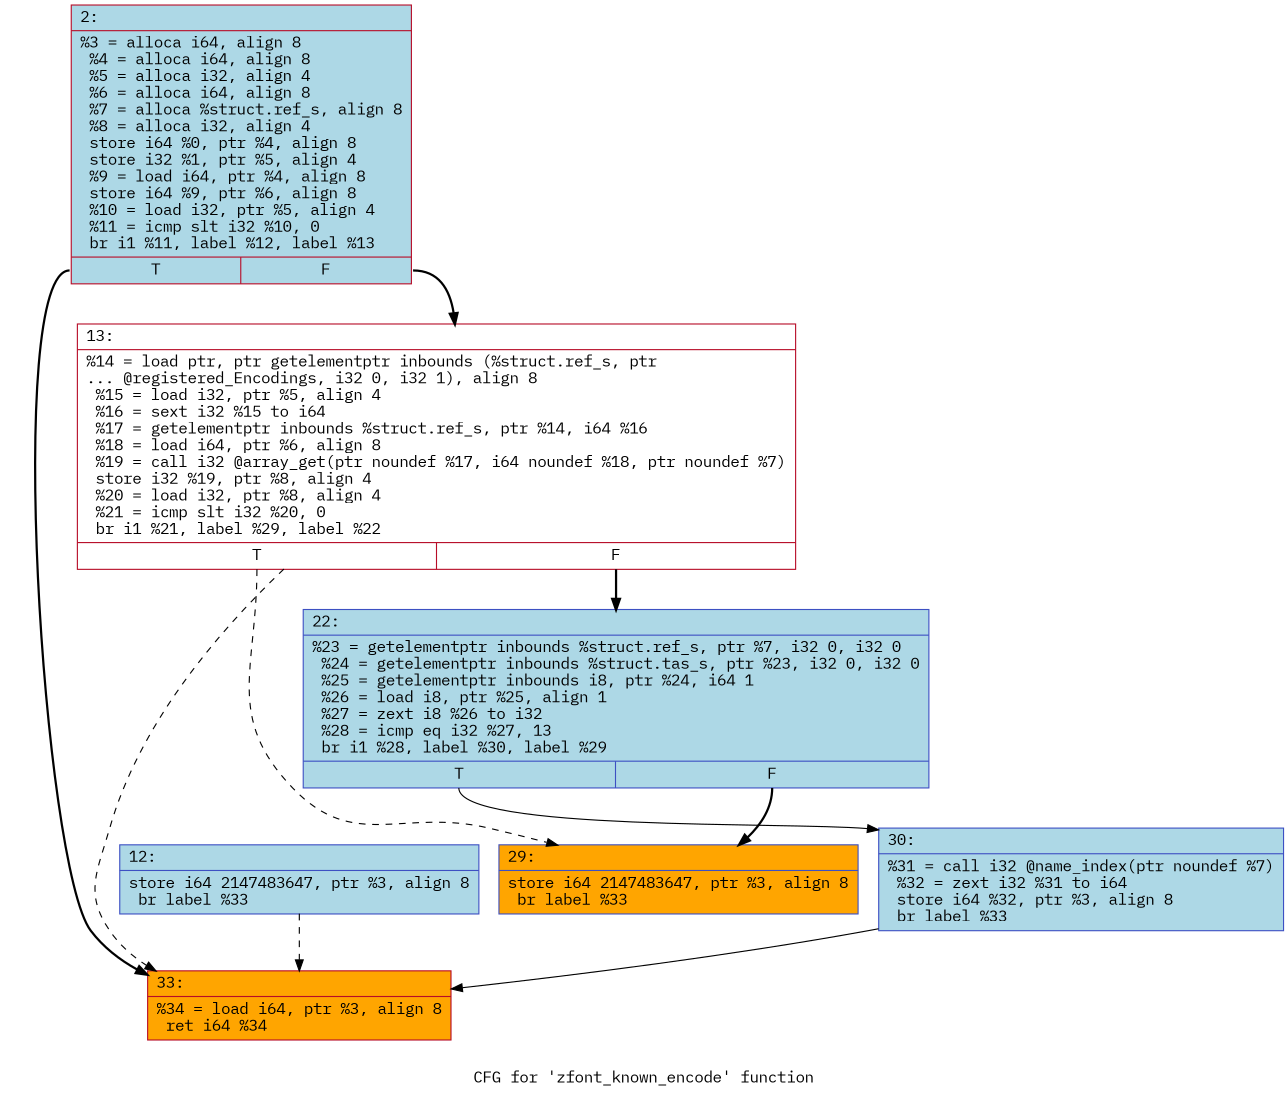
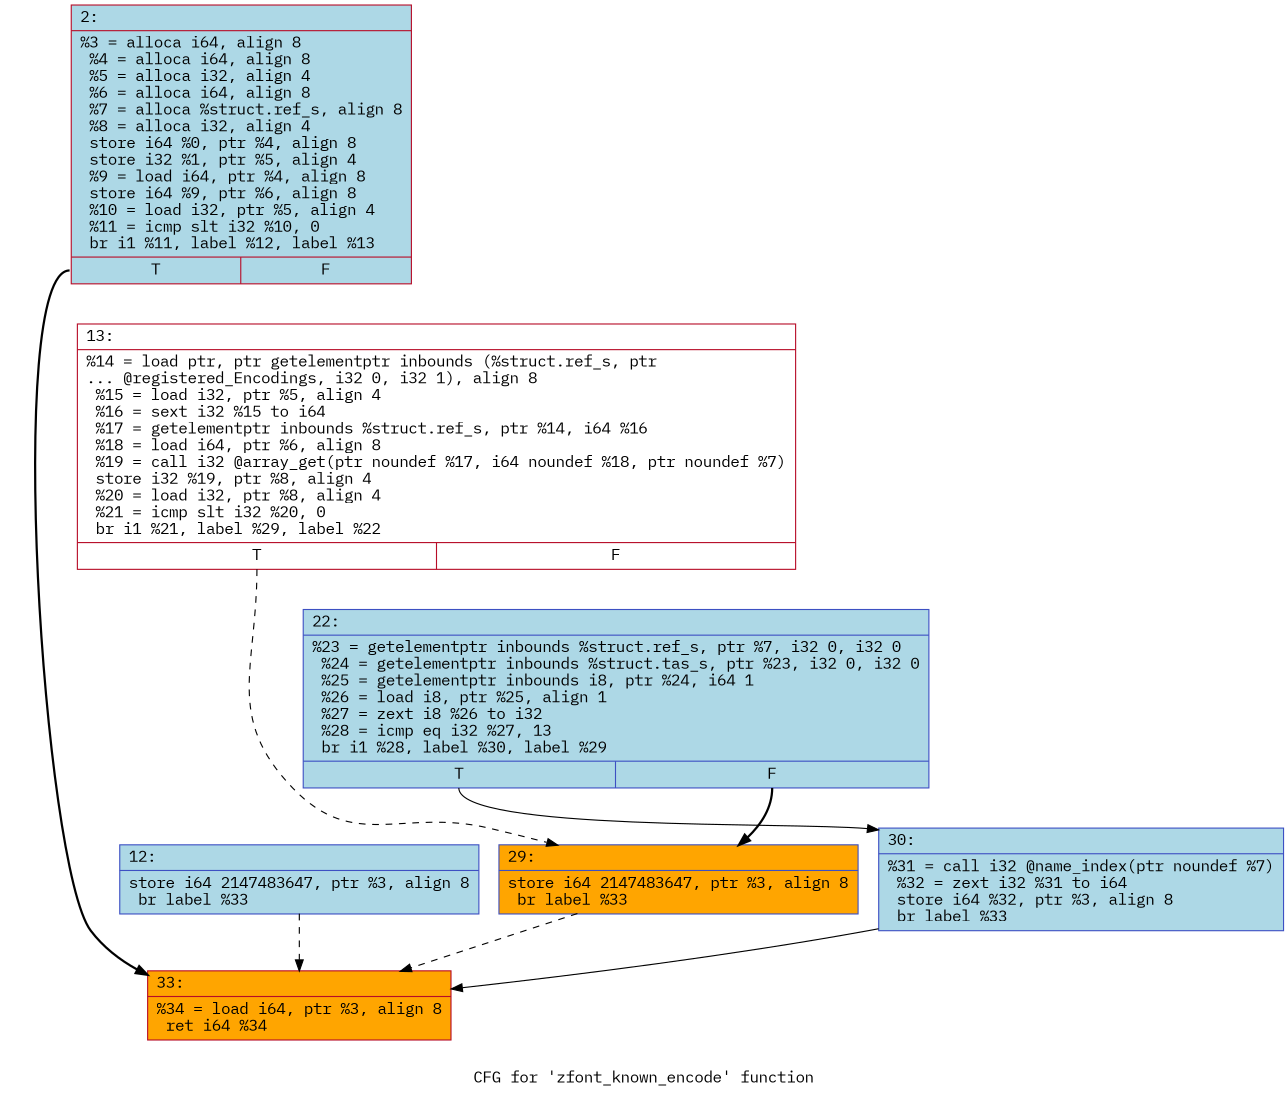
  digraph {
    fontname="IBM Plex Mono"
    label="CFG for 'zfont_known_encode' function"
    node [color="#3d50c3ff" fillcolor=lightblue fontname="IBM Plex Mono" shape=record style=filled]
    edge [fontname="IBM Plex Mono" style=bold]
    n1 [color="#b70d28ff" label="{2:\l|  %3 = alloca i64, align 8\l  %4 = alloca i64, align 8\l  %5 = alloca i32, align 4\l  %6 = alloca i64, align 8\l  %7 = alloca %struct.ref_s, align 8\l  %8 = alloca i32, align 4\l  store i64 %0, ptr %4, align 8\l  store i32 %1, ptr %5, align 4\l  %9 = load i64, ptr %4, align 8\l  store i64 %9, ptr %6, align 8\l  %10 = load i32, ptr %5, align 4\l  %11 = icmp slt i32 %10, 0\l  br i1 %11, label %12, label %13\l|{<s0>T|<s1>F}}"]
    n2 [color="#b70d28ff" fillcolor=white label="{13:\l|  %14 = load ptr, ptr getelementptr inbounds (%struct.ref_s, ptr\l... @registered_Encodings, i32 0, i32 1), align 8\l  %15 = load i32, ptr %5, align 4\l  %16 = sext i32 %15 to i64\l  %17 = getelementptr inbounds %struct.ref_s, ptr %14, i64 %16\l  %18 = load i64, ptr %6, align 8\l  %19 = call i32 @array_get(ptr noundef %17, i64 noundef %18, ptr noundef %7)\l  store i32 %19, ptr %8, align 4\l  %20 = load i32, ptr %8, align 4\l  %21 = icmp slt i32 %20, 0\l  br i1 %21, label %29, label %22\l|{<s0>T|<s1>F}}"]
    n3 [color="#b70d28ff" fillcolor=orange label="{33:\l|  %34 = load i64, ptr %3, align 8\l  ret i64 %34\l}"]
    n4 [label="{12:\l|  store i64 2147483647, ptr %3, align 8\l  br label %33\l}"]
    n5 [fillcolor=orange label="{29:\l|  store i64 2147483647, ptr %3, align 8\l  br label %33\l}"]
    n6 [label="{22:\l|  %23 = getelementptr inbounds %struct.ref_s, ptr %7, i32 0, i32 0\l  %24 = getelementptr inbounds %struct.tas_s, ptr %23, i32 0, i32 0\l  %25 = getelementptr inbounds i8, ptr %24, i64 1\l  %26 = load i8, ptr %25, align 1\l  %27 = zext i8 %26 to i32\l  %28 = icmp eq i32 %27, 13\l  br i1 %28, label %30, label %29\l|{<s0>T|<s1>F}}"]
    n7 [label="{30:\l|  %31 = call i32 @name_index(ptr noundef %7)\l  %32 = zext i32 %31 to i64\l  store i64 %32, ptr %3, align 8\l  br label %33\l}"]
-   n1 -> n2 [tailport=s1]
    n1 -> n3 [tailport=s0]
    n2 -> n5 [style=dashed tailport=s0]
-   n2 -> n6 [tailport=s1]
    n4 -> n3 [style=dashed]
-   n2 -> n3 [style=dashed]
+   n5 -> n3 [style=dashed]
    n6 -> n5 [tailport=s1]
    n6 -> n7 [style=solid tailport=s0]
    n7 -> n3 [style=solid]
  }
